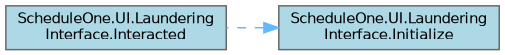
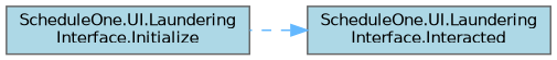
  digraph {
    rankdir=RL
    node [fillcolor=lightblue fontname=Helvetica fontsize=10 shape=box style=filled]
    n1 [color=gray40 fontcolor=black height=0.2 label="ScheduleOne.UI.Laundering\lInterface.Interacted" width=0.4]
    n2 [color=grey40 height=0.2 label="ScheduleOne.UI.Laundering\lInterface.Initialize" width=0.4]
-   n2 -> n1 [color=steelblue1 dir=back fontname=Helvetica fontsize=10 labelfontname=Helvetica labelfontsize=10 style=dashed]
+   n1 -> n2 [color=steelblue1 dir=back fontname=Helvetica fontsize=10 labelfontname=Helvetica labelfontsize=10 style=dashed]
  }
